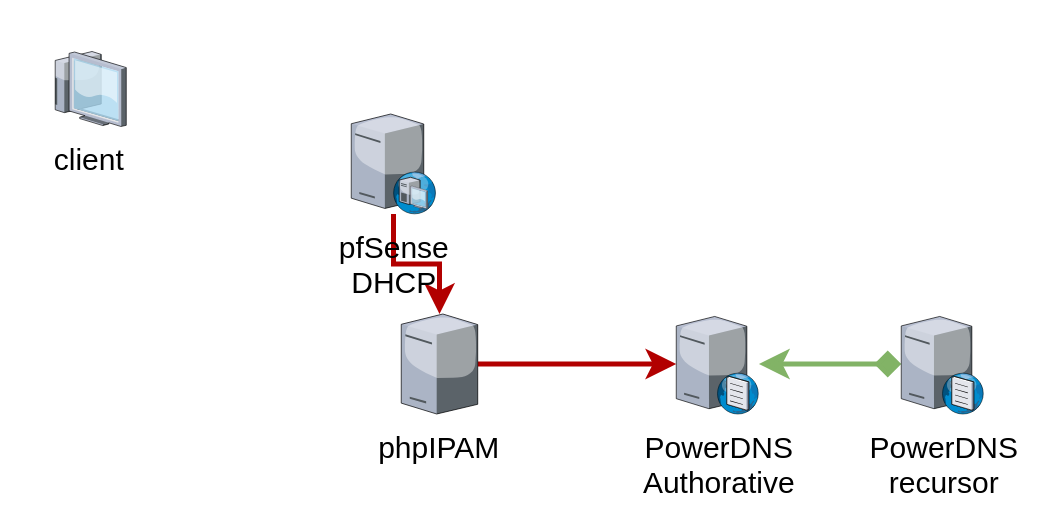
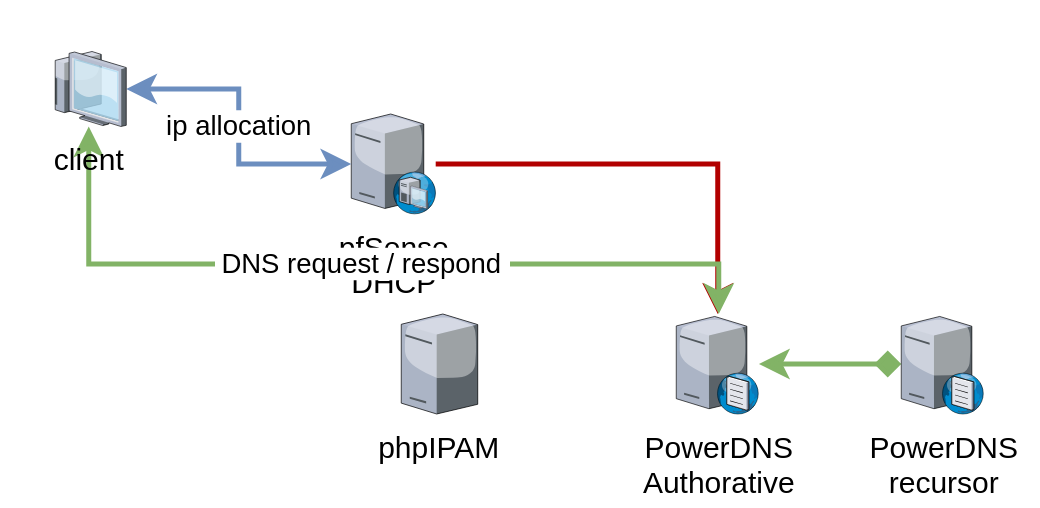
  <mxCell id="0" />
  <mxCell id="1" parent="0" />
  <mxCell id="2" style="edgeStyle=orthogonalEdgeStyle;rounded=0;orthogonalLoop=1;jettySize=auto;html=1;startArrow=classic;startFill=1;fillColor=#d5e8d4;strokeColor=#82b366;strokeWidth=2;endArrow=diamond;" edge="1" parent="1" source="3" target="4"><mxGeometry relative="1" as="geometry" /></mxCell>
  <mxCell id="3" value="PowerDNS&lt;br&gt;Authorative" style="verticalLabelPosition=bottom;sketch=0;aspect=fixed;html=1;verticalAlign=top;strokeColor=none;align=center;outlineConnect=0;shape=mxgraph.citrix.dns_server;" vertex="1" parent="1"><mxGeometry x="270" y="125" width="33.08" height="40" as="geometry" /></mxCell>
  <mxCell id="4" value="PowerDNS&lt;br&gt;recursor" style="verticalLabelPosition=bottom;sketch=0;aspect=fixed;html=1;verticalAlign=top;strokeColor=none;align=center;outlineConnect=0;shape=mxgraph.citrix.dns_server;" vertex="1" parent="1"><mxGeometry x="360" y="125" width="33.08" height="40" as="geometry" /></mxCell>
- <mxCell id="5" style="edgeStyle=orthogonalEdgeStyle;rounded=0;orthogonalLoop=1;jettySize=auto;html=1;fillColor=#e51400;strokeColor=#B20000;strokeWidth=2;" edge="1" parent="1" source="6" target="8"><mxGeometry relative="1" as="geometry" /></mxCell>
+ <mxCell id="5" style="edgeStyle=orthogonalEdgeStyle;rounded=0;orthogonalLoop=1;jettySize=auto;html=1;fillColor=#e51400;strokeColor=#B20000;strokeWidth=2;" edge="1" parent="1" source="6" target="3"><mxGeometry relative="1" as="geometry" /></mxCell>
  <mxCell id="6" value="pfSense&lt;br&gt;DHCP" style="verticalLabelPosition=bottom;sketch=0;aspect=fixed;html=1;verticalAlign=top;strokeColor=none;align=center;outlineConnect=0;shape=mxgraph.citrix.dhcp_server;" vertex="1" parent="1"><mxGeometry x="140" y="45" width="33.78" height="40" as="geometry" /></mxCell>
- <mxCell id="7" style="edgeStyle=orthogonalEdgeStyle;rounded=0;orthogonalLoop=1;jettySize=auto;html=1;fillColor=#e51400;strokeColor=#B20000;strokeWidth=2;" edge="1" parent="1" source="8" target="3"><mxGeometry relative="1" as="geometry" /></mxCell>
  <mxCell id="8" value="phpIPAM" style="verticalLabelPosition=bottom;sketch=0;aspect=fixed;html=1;verticalAlign=top;strokeColor=none;align=center;outlineConnect=0;shape=mxgraph.citrix.tower_server;" vertex="1" parent="1"><mxGeometry x="160" y="125" width="30.59" height="40" as="geometry" /></mxCell>
+ <mxCell id="9" value="&amp;nbsp;ip allocation&amp;nbsp;" style="edgeStyle=orthogonalEdgeStyle;rounded=0;orthogonalLoop=1;jettySize=auto;html=1;startArrow=classic;startFill=1;fillColor=#dae8fc;strokeColor=#6c8ebf;strokeWidth=2;" edge="1" parent="1" source="11" target="6"><mxGeometry relative="1" as="geometry" /></mxCell>
+ <mxCell id="10" value="&amp;nbsp;DNS request / respond&amp;nbsp;" style="edgeStyle=orthogonalEdgeStyle;rounded=0;orthogonalLoop=1;jettySize=auto;html=1;startArrow=classic;startFill=1;fillColor=#d5e8d4;strokeColor=#82b366;strokeWidth=2;" edge="1" parent="1" source="11" target="3"><mxGeometry relative="1" as="geometry"><mxPoint x="330" y="105" as="targetPoint" /><Array as="points"><mxPoint x="35" y="105" /><mxPoint x="287" y="105" /></Array></mxGeometry></mxCell>
  <mxCell id="11" value="client" style="verticalLabelPosition=bottom;sketch=0;aspect=fixed;html=1;verticalAlign=top;strokeColor=none;align=center;outlineConnect=0;shape=mxgraph.citrix.thin_client;" vertex="1" parent="1"><mxGeometry x="20" y="20" width="30" height="30" as="geometry" /></mxCell>
